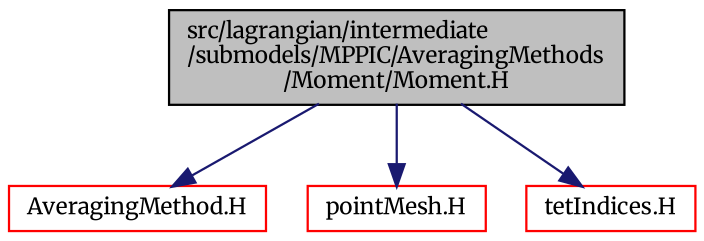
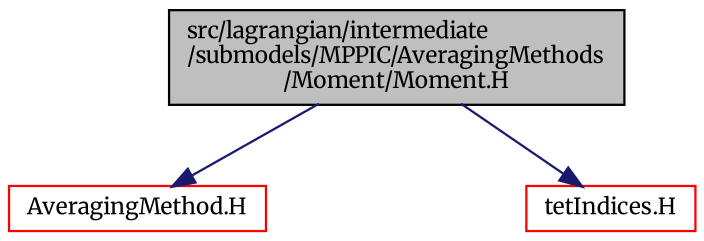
  digraph {
    fontname=Merriweather
    node [color=red fontname=Merriweather fontsize=10 shape=record]
    edge [color=midnightblue fontname=Merriweather fontsize=10 labelfontname=Helvetica labelfontsize=10 style=solid]
    n1 [color=black fillcolor=grey75 fontcolor=black height=0.2 label="src/lagrangian/intermediate\l/submodels/MPPIC/AveragingMethods\l/Moment/Moment.H" style=filled width=0.4]
    n2 [height=0.2 label="AveragingMethod.H" width=0.4]
-   n3 [height=0.2 label="pointMesh.H" width=0.4]
    n4 [height=0.2 label="tetIndices.H" width=0.4]
    n1 -> n2
-   n1 -> n3
    n1 -> n4
  }
